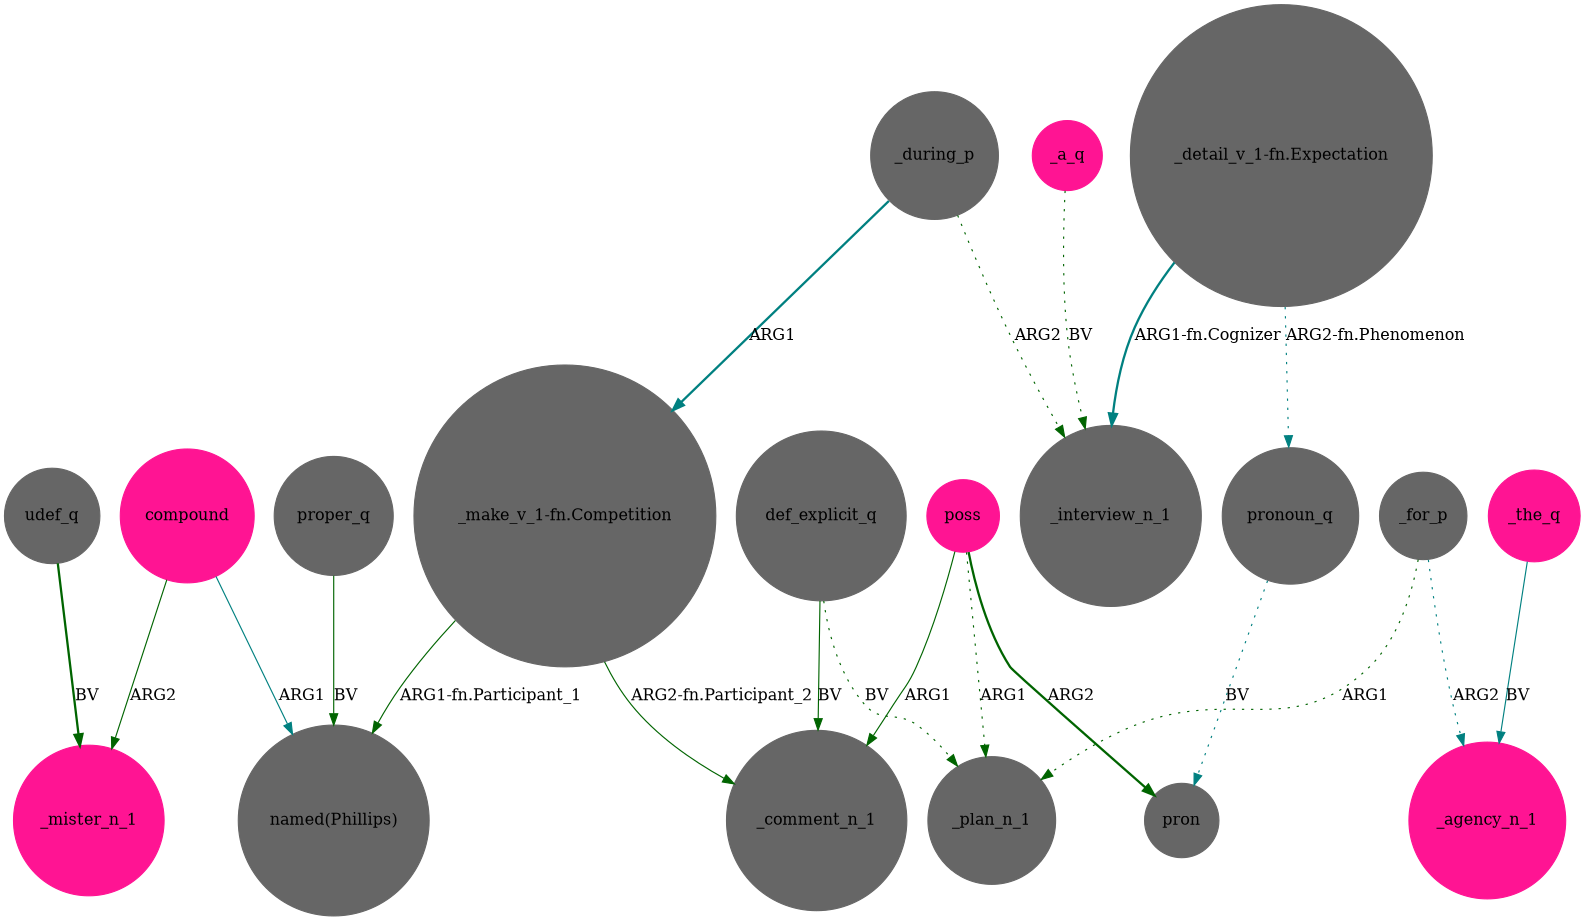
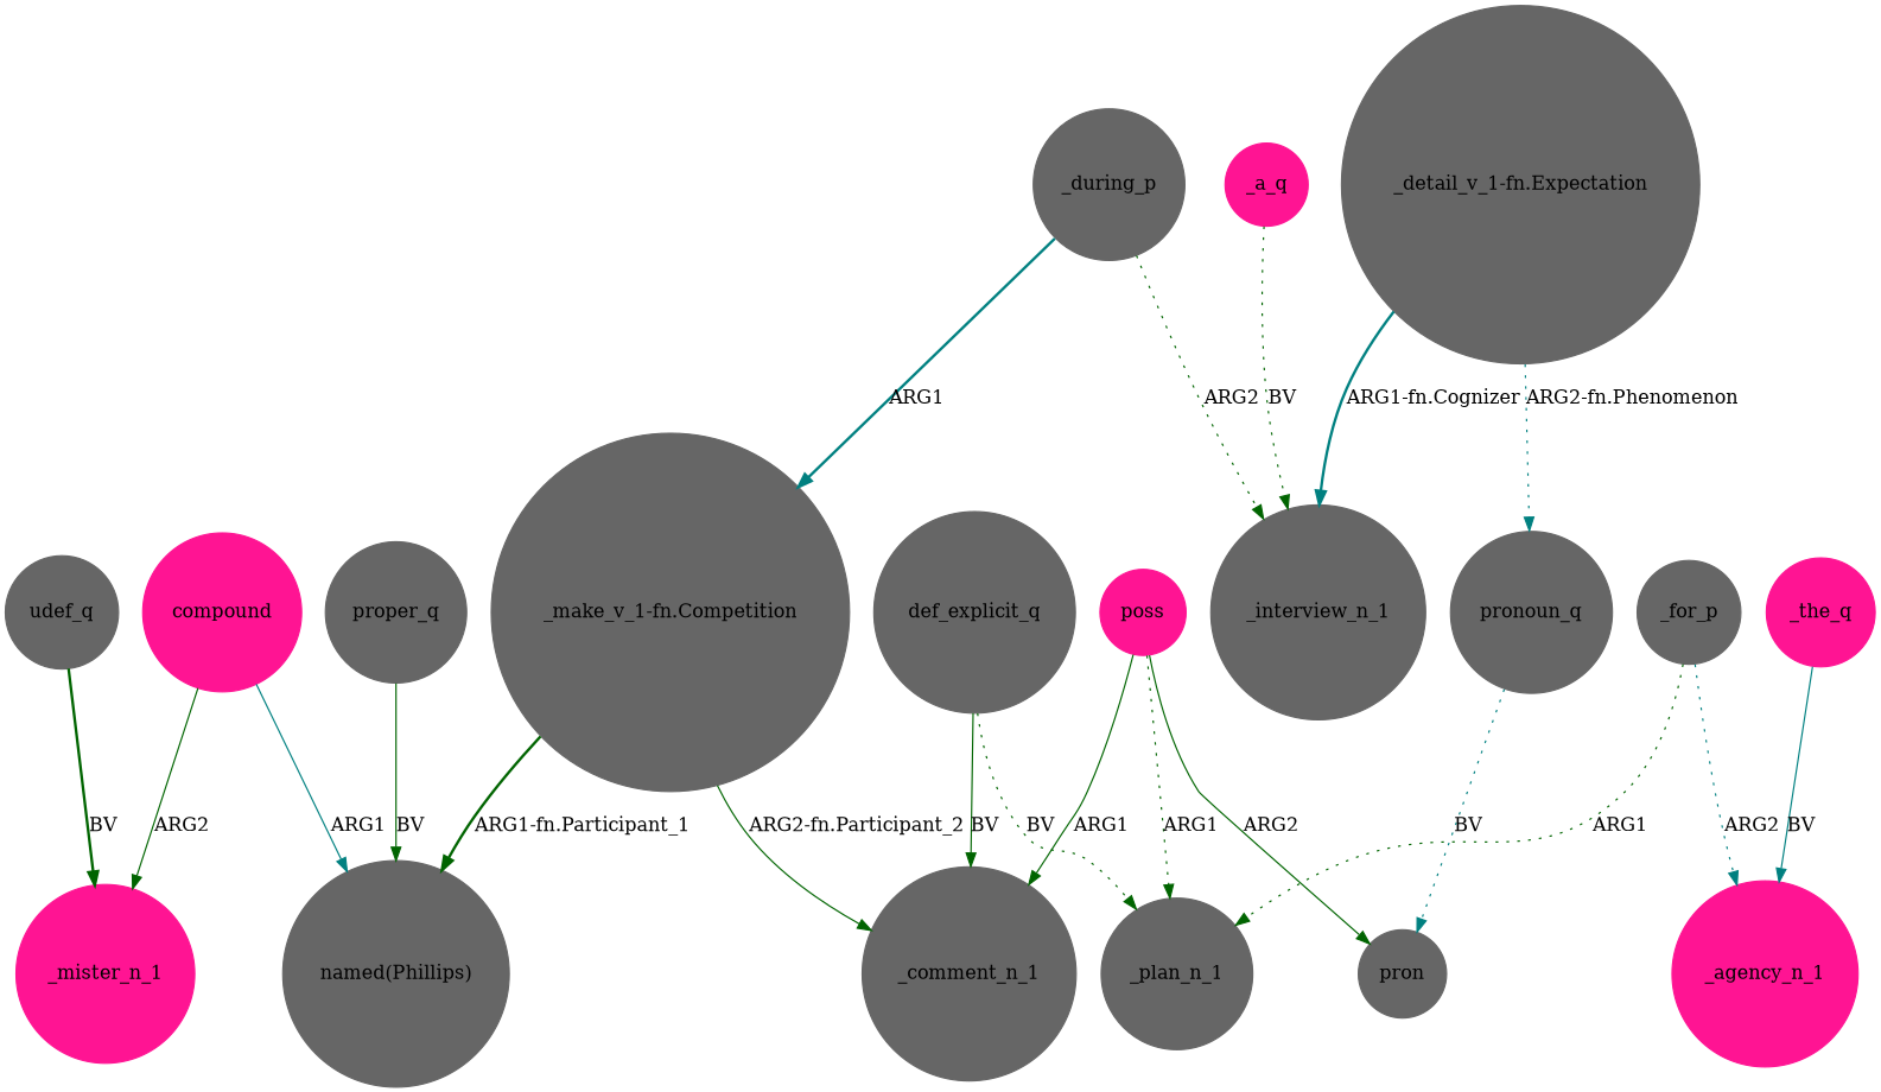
  digraph {
    node [color=gray40 shape=circle style=filled]
    edge [color=darkgreen style=dotted]
    compound [color=deeppink]
    _mister_n_1 [color=deeppink]
    "named(Phillips)"
    _agency_n_1 [color=deeppink]
    _for_p
    _plan_n_1
    def_explicit_q
    _comment_n_1
    _the_q [color=deeppink]
    "_make_v_1-fn.Competition"
    udef_q
    "_detail_v_1-fn.Expectation"
    _interview_n_1
    pronoun_q
    pron
    proper_q
    poss [color=deeppink]
    _during_p
    _a_q [color=deeppink]
    compound -> _mister_n_1 [label=ARG2 style=solid]
    compound -> "named(Phillips)" [color=teal label=ARG1 style=solid]
    _for_p -> _agency_n_1 [color=teal label=ARG2]
    _for_p -> _plan_n_1 [label=ARG1]
    def_explicit_q -> _plan_n_1 [label=BV]
    def_explicit_q -> _comment_n_1 [label=BV style=solid]
    _the_q -> _agency_n_1 [color=teal label=BV style=solid]
-   "_make_v_1-fn.Competition" -> "named(Phillips)" [label="ARG1-fn.Participant_1" style=solid]
+   "_make_v_1-fn.Competition" -> "named(Phillips)" [label="ARG1-fn.Participant_1" style=bold]
    "_make_v_1-fn.Competition" -> _comment_n_1 [label="ARG2-fn.Participant_2" style=solid]
    udef_q -> _mister_n_1 [label=BV style=bold]
    "_detail_v_1-fn.Expectation" -> _interview_n_1 [color=teal label="ARG1-fn.Cognizer" style=bold]
    "_detail_v_1-fn.Expectation" -> pronoun_q [color=teal label="ARG2-fn.Phenomenon"]
    pronoun_q -> pron [color=teal label=BV]
    proper_q -> "named(Phillips)" [label=BV style=solid]
    poss -> _plan_n_1 [label=ARG1]
    poss -> _comment_n_1 [label=ARG1 style=solid]
-   poss -> pron [label=ARG2 style=bold]
+   poss -> pron [label=ARG2 style=solid]
    _during_p -> "_make_v_1-fn.Competition" [color=teal label=ARG1 style=bold]
    _during_p -> _interview_n_1 [label=ARG2]
    _a_q -> _interview_n_1 [label=BV]
  }
